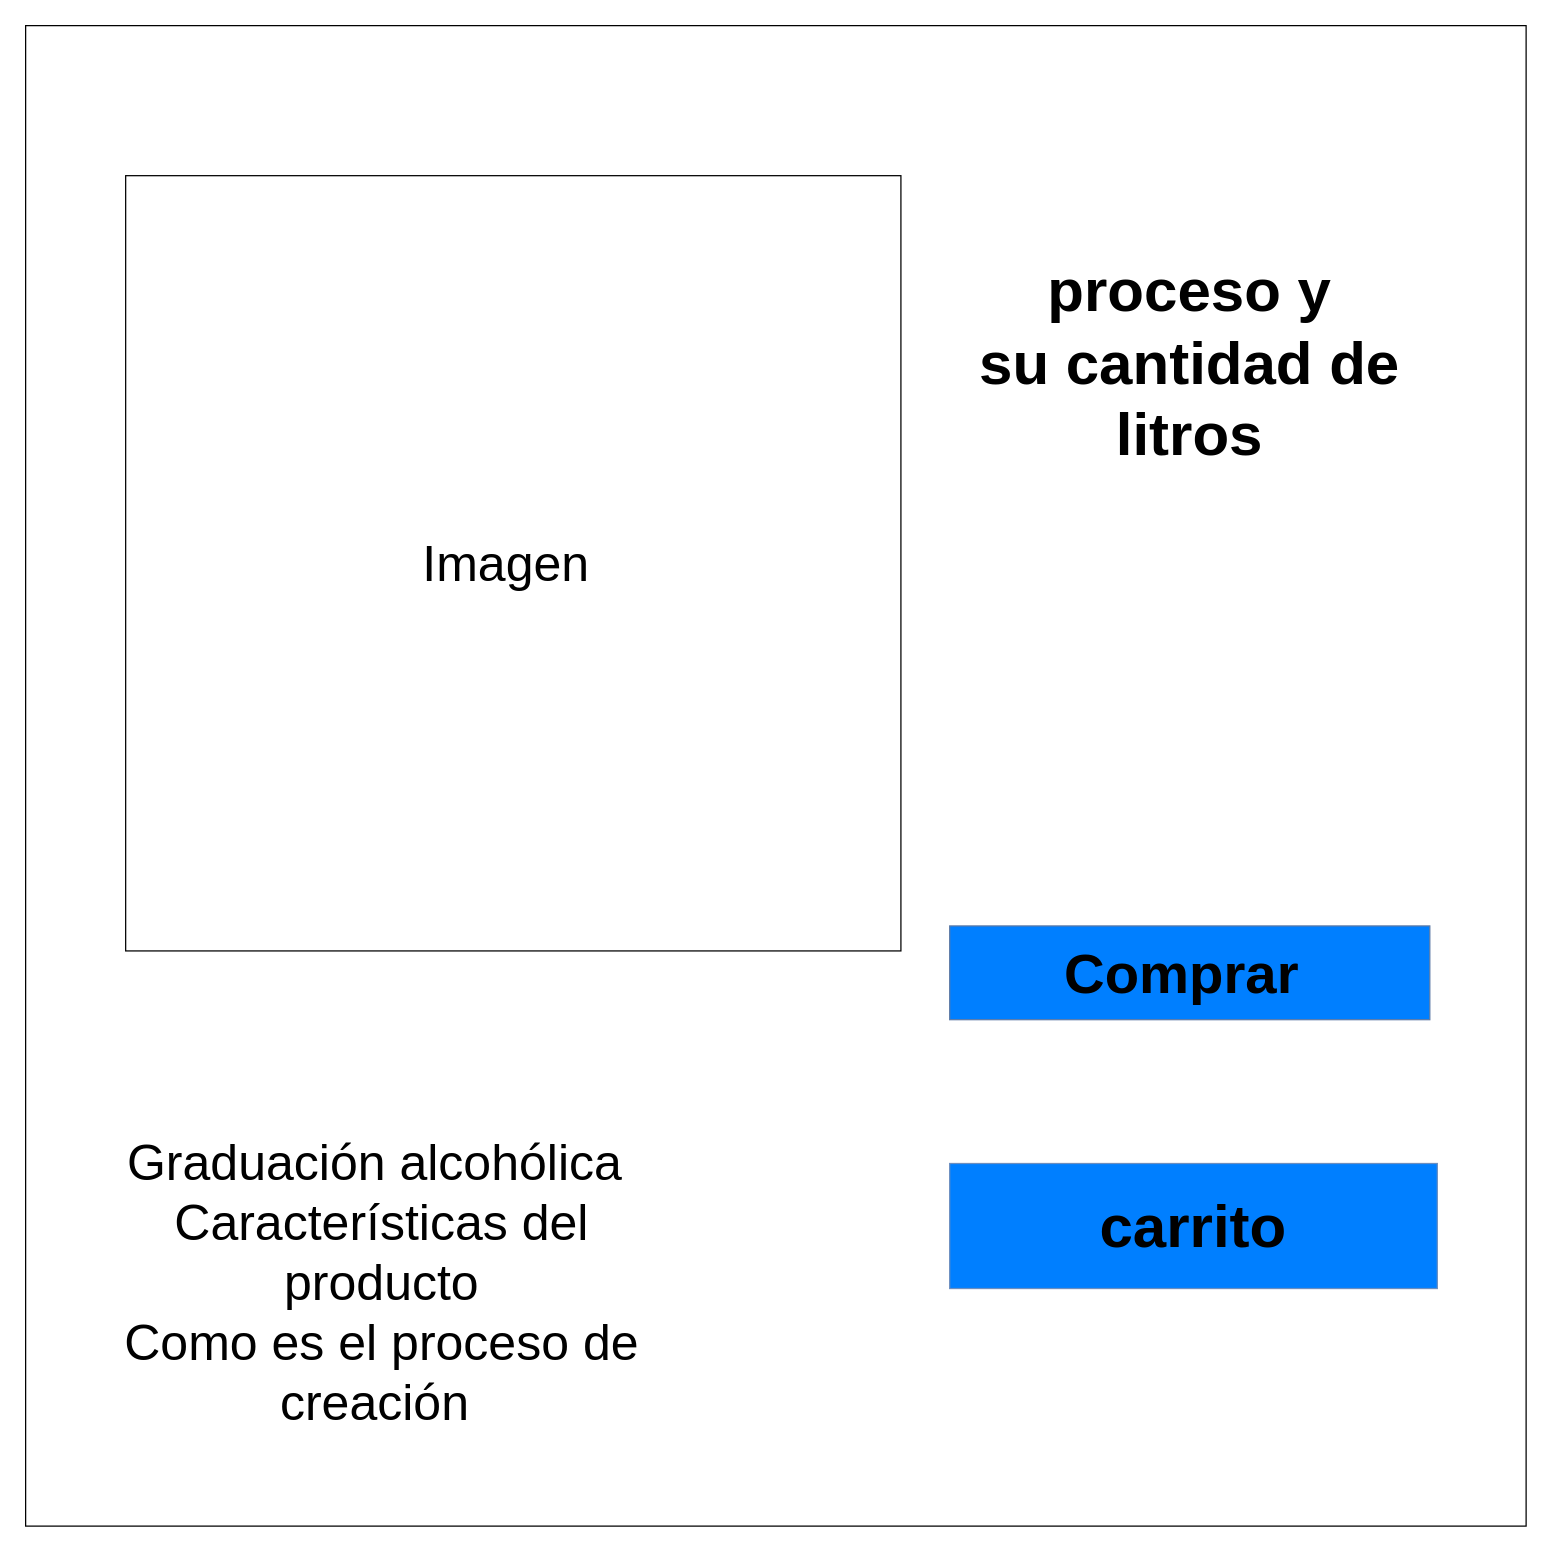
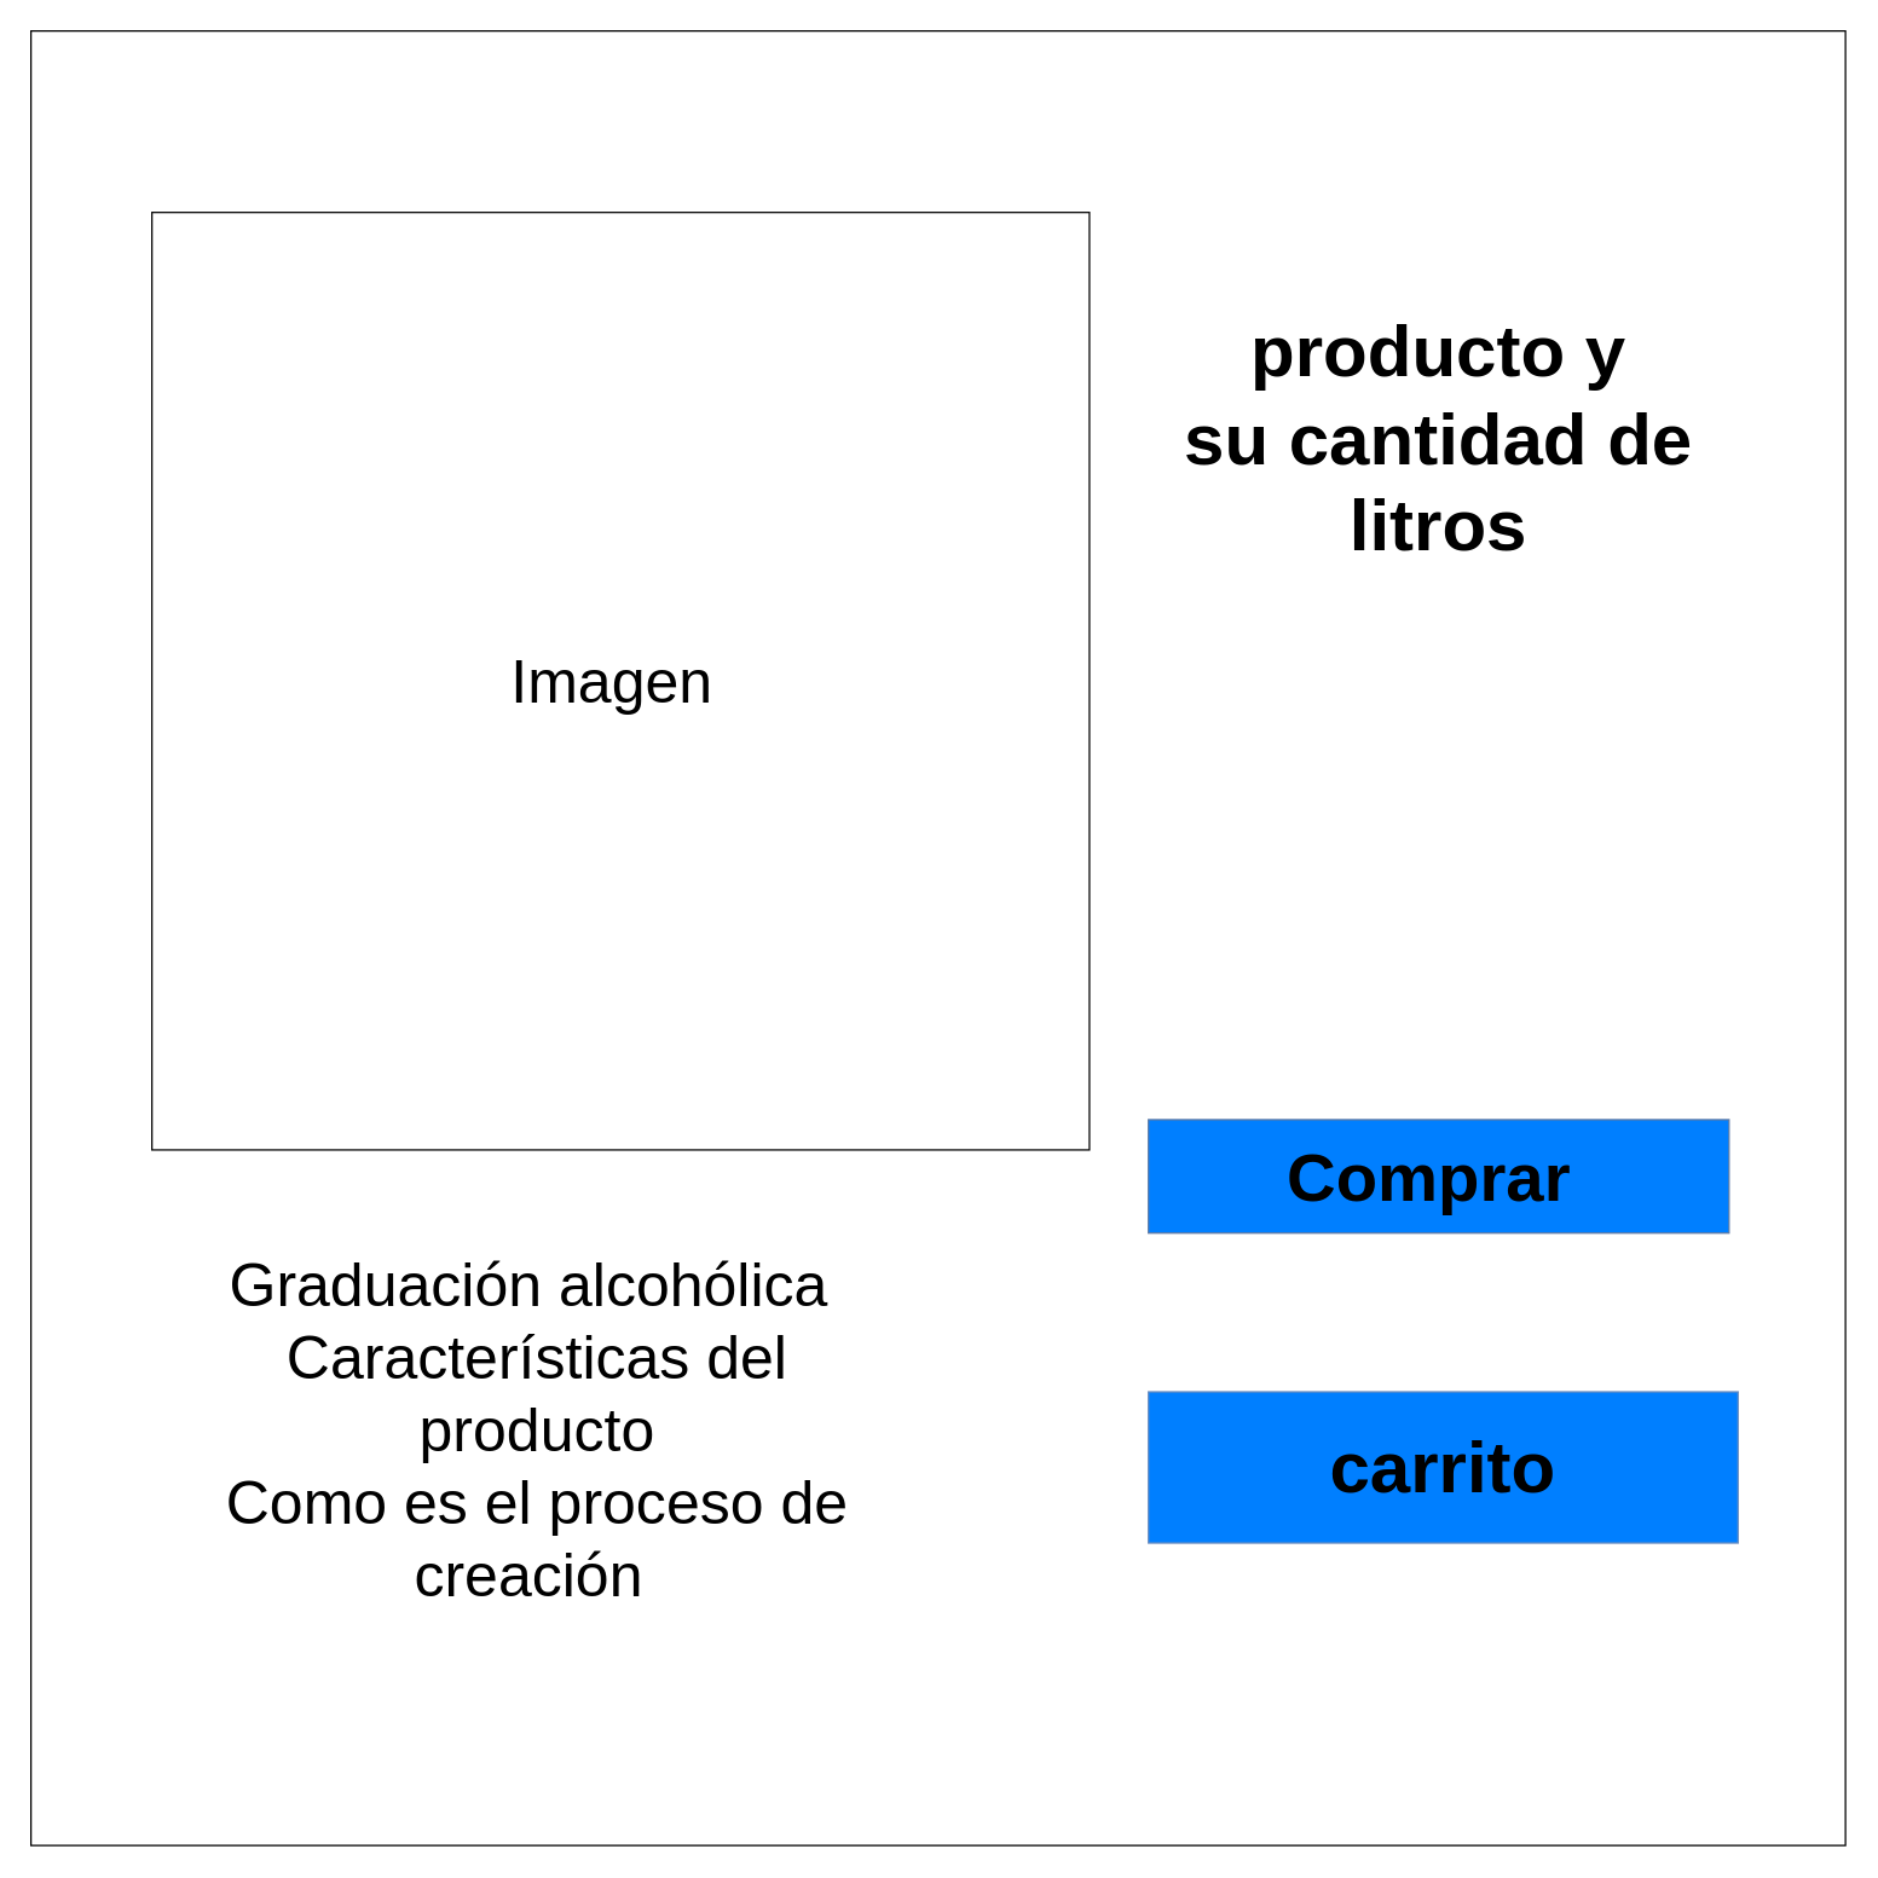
  <mxCell id="0" />
  <mxCell id="1" parent="0" />
  <mxCell id="2" value="" style="whiteSpace=wrap;html=1;aspect=fixed;" parent="1" vertex="1"><mxGeometry x="20" y="20" width="1200" height="1200" as="geometry" /></mxCell>
  <mxCell id="3" value="" style="whiteSpace=wrap;html=1;aspect=fixed;" parent="1" vertex="1"><mxGeometry x="100" y="140" width="620" height="620" as="geometry" /></mxCell>
  <mxCell id="4" value="&lt;span style=&quot;font-size: 40px&quot;&gt;Imagen&amp;nbsp;&lt;/span&gt;" style="text;html=1;strokeColor=none;fillColor=none;align=center;verticalAlign=middle;whiteSpace=wrap;rounded=0;" parent="1" vertex="1"><mxGeometry x="250" y="290" width="320" height="320" as="geometry" /></mxCell>
- <mxCell id="5" value="&lt;font size=&quot;7&quot;&gt;&lt;b&gt;proceso y su&amp;nbsp;cantidad de litros&lt;/b&gt;&lt;/font&gt;" style="text;html=1;strokeColor=none;fillColor=none;align=center;verticalAlign=middle;whiteSpace=wrap;rounded=0;" parent="1" vertex="1"><mxGeometry x="736" y="190" width="430" height="200" as="geometry" /></mxCell>
+ <mxCell id="5" value="&lt;font size=&quot;7&quot;&gt;&lt;b&gt;producto y su&amp;nbsp;cantidad de litros&lt;/b&gt;&lt;/font&gt;" style="text;html=1;strokeColor=none;fillColor=none;align=center;verticalAlign=middle;whiteSpace=wrap;rounded=0;" parent="1" vertex="1"><mxGeometry x="736" y="190" width="430" height="200" as="geometry" /></mxCell>
  <mxCell id="6" value="&lt;span style=&quot;font-size: 45px&quot;&gt;&lt;b&gt;Comprar&amp;nbsp;&lt;/b&gt;&lt;/span&gt;" style="text;html=1;align=center;verticalAlign=middle;whiteSpace=wrap;rounded=0;fontSize=21;strokeColor=#5E7BA6;fillColor=#007FFF;" parent="1" vertex="1"><mxGeometry x="759" y="740" width="384" height="75" as="geometry" /></mxCell>
- <mxCell id="7" value="&lt;b&gt;&lt;font style=&quot;font-size: 48px&quot;&gt;carrito&lt;/font&gt;&lt;/b&gt;" style="text;html=1;strokeColor=#6c8ebf;align=center;verticalAlign=middle;whiteSpace=wrap;rounded=0;fontSize=21;fillColor=#007FFF;" parent="1" vertex="1"><mxGeometry x="759" y="930" width="390" height="100" as="geometry" /></mxCell>
- <mxCell id="8" value="&lt;font style=&quot;font-size: 40px&quot;&gt;Graduación alcohólica&amp;nbsp;&lt;br&gt;Características del producto&lt;br&gt;Como es el proceso de creación&amp;nbsp;&lt;/font&gt;" style="text;html=1;strokeColor=none;fillColor=none;align=center;verticalAlign=middle;whiteSpace=wrap;rounded=0;fontSize=21;" parent="1" vertex="1"><mxGeometry x="60" y="860" width="490" height="330" as="geometry" /></mxCell>
+ <mxCell id="7" value="&lt;b&gt;&lt;font style=&quot;font-size: 48px&quot;&gt;carrito&lt;/font&gt;&lt;/b&gt;" style="text;html=1;strokeColor=#6c8ebf;align=center;verticalAlign=middle;whiteSpace=wrap;rounded=0;fontSize=21;fillColor=#007FFF;" parent="1" vertex="1"><mxGeometry x="759" y="920" width="390" height="100" as="geometry" /></mxCell>
+ <mxCell id="8" value="&lt;font style=&quot;font-size: 40px&quot;&gt;Graduación alcohólica&amp;nbsp;&lt;br&gt;Características del producto&lt;br&gt;Como es el proceso de creación&amp;nbsp;&lt;/font&gt;" style="text;html=1;strokeColor=none;fillColor=none;align=center;verticalAlign=middle;whiteSpace=wrap;rounded=0;fontSize=21;" parent="1" vertex="1"><mxGeometry x="110" y="780" width="490" height="330" as="geometry" /></mxCell>
